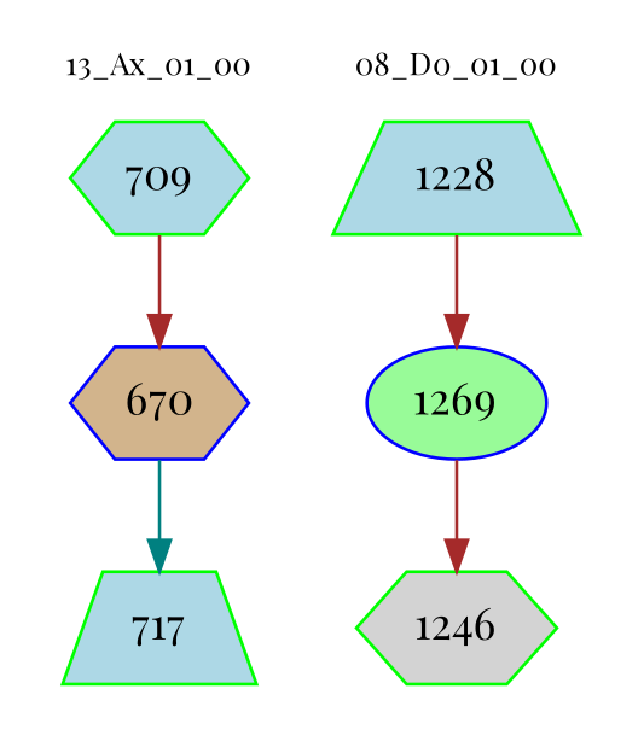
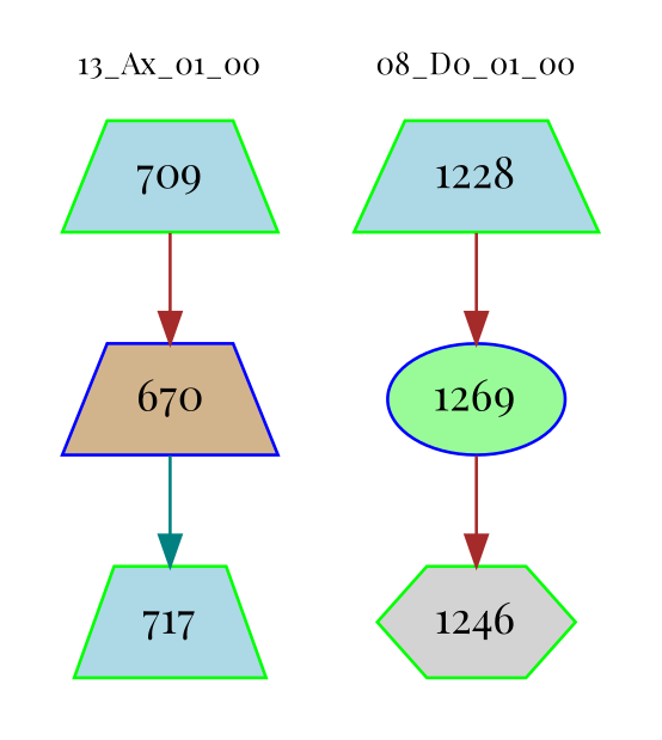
  digraph {
    fontname="Playfair Display"
    node [color=green fillcolor=lightblue fontname="Playfair Display" shape=trapezium style=filled]
    edge [color=brown fontname="Playfair Display"]
-   n1 [label=709 shape=hexagon]
-   n2 [color=blue fillcolor=tan label=670 shape=hexagon]
+   n1 [label=709]
+   n2 [color=blue fillcolor=tan label=670]
    n3 [label=717]
    n4 [label=1228]
    n5 [color=blue fillcolor=palegreen label=1269 shape=ellipse]
    n6 [fillcolor=lightgrey label=1246 shape=hexagon]
    subgraph cluster_1 {
      color=white
      fontsize=10
      label="13_Ax_01_00"
      n1
      n2
      n3
    }
    subgraph cluster_2 {
      color=white
      fontsize=10
      label="08_D0_01_00"
      n4
      n5
      n6
    }
    n1 -> n2
    n2 -> n3 [color=teal]
    n4 -> n5
    n5 -> n6
  }
